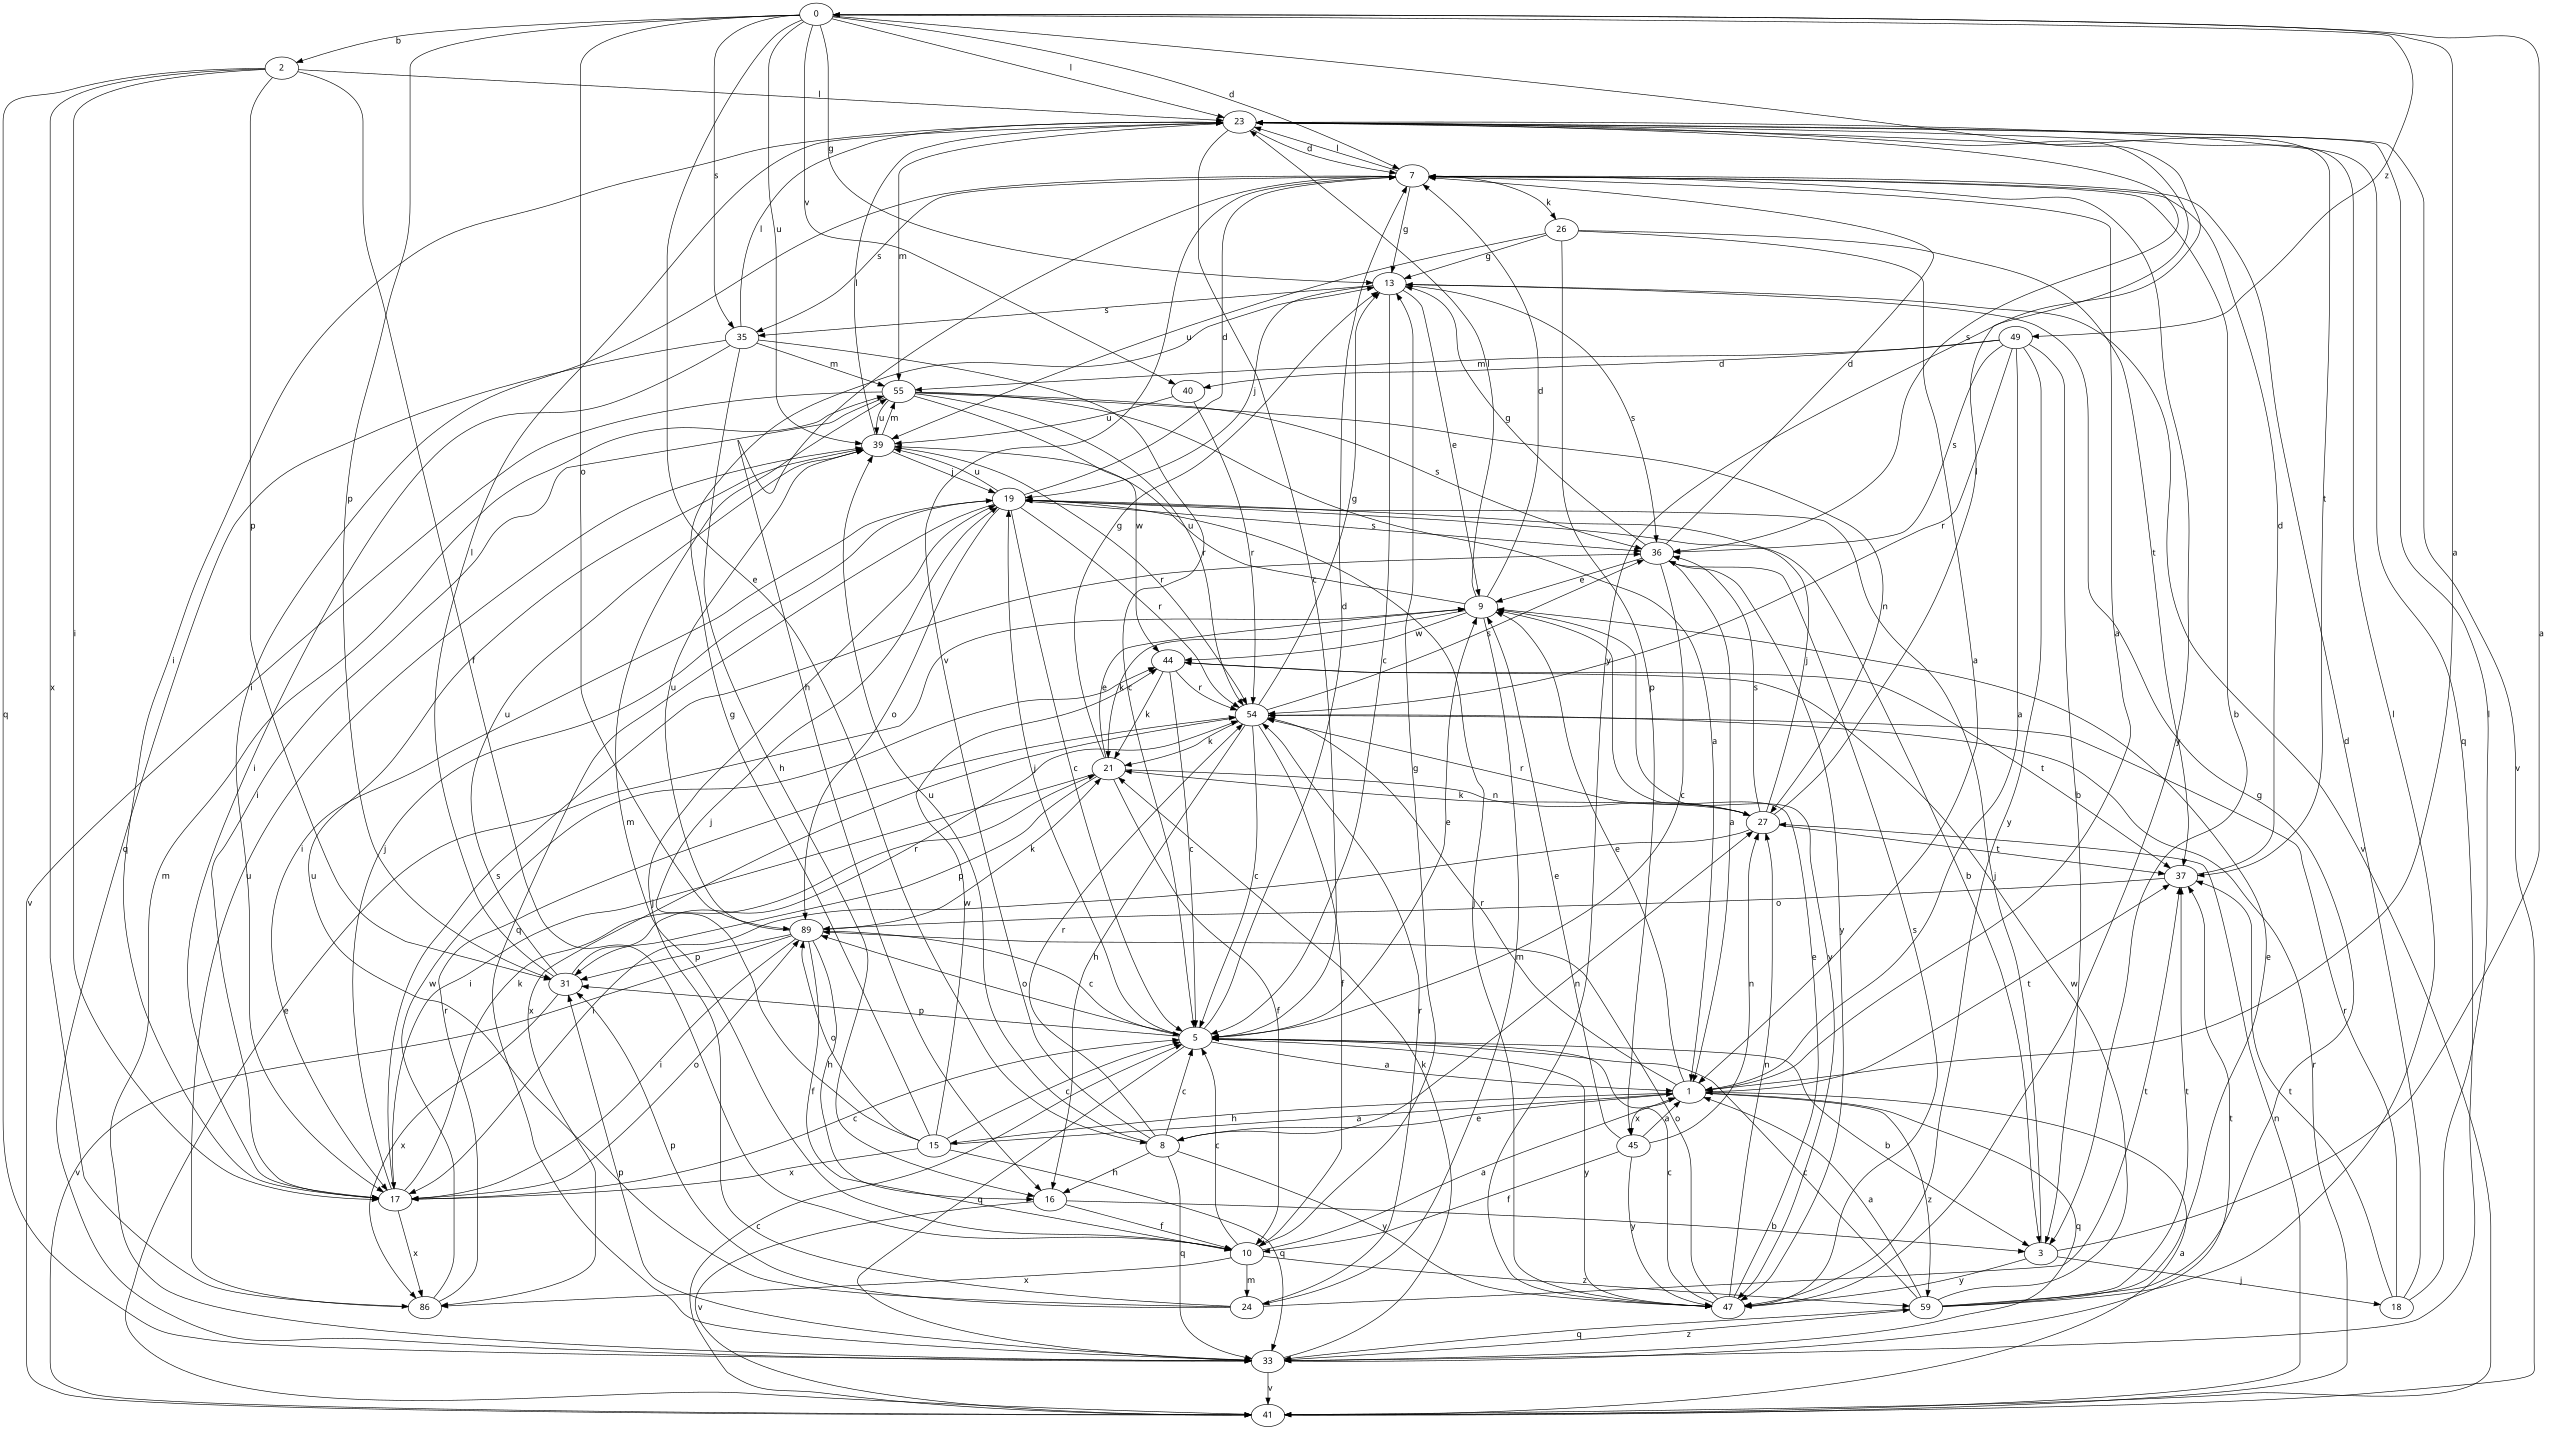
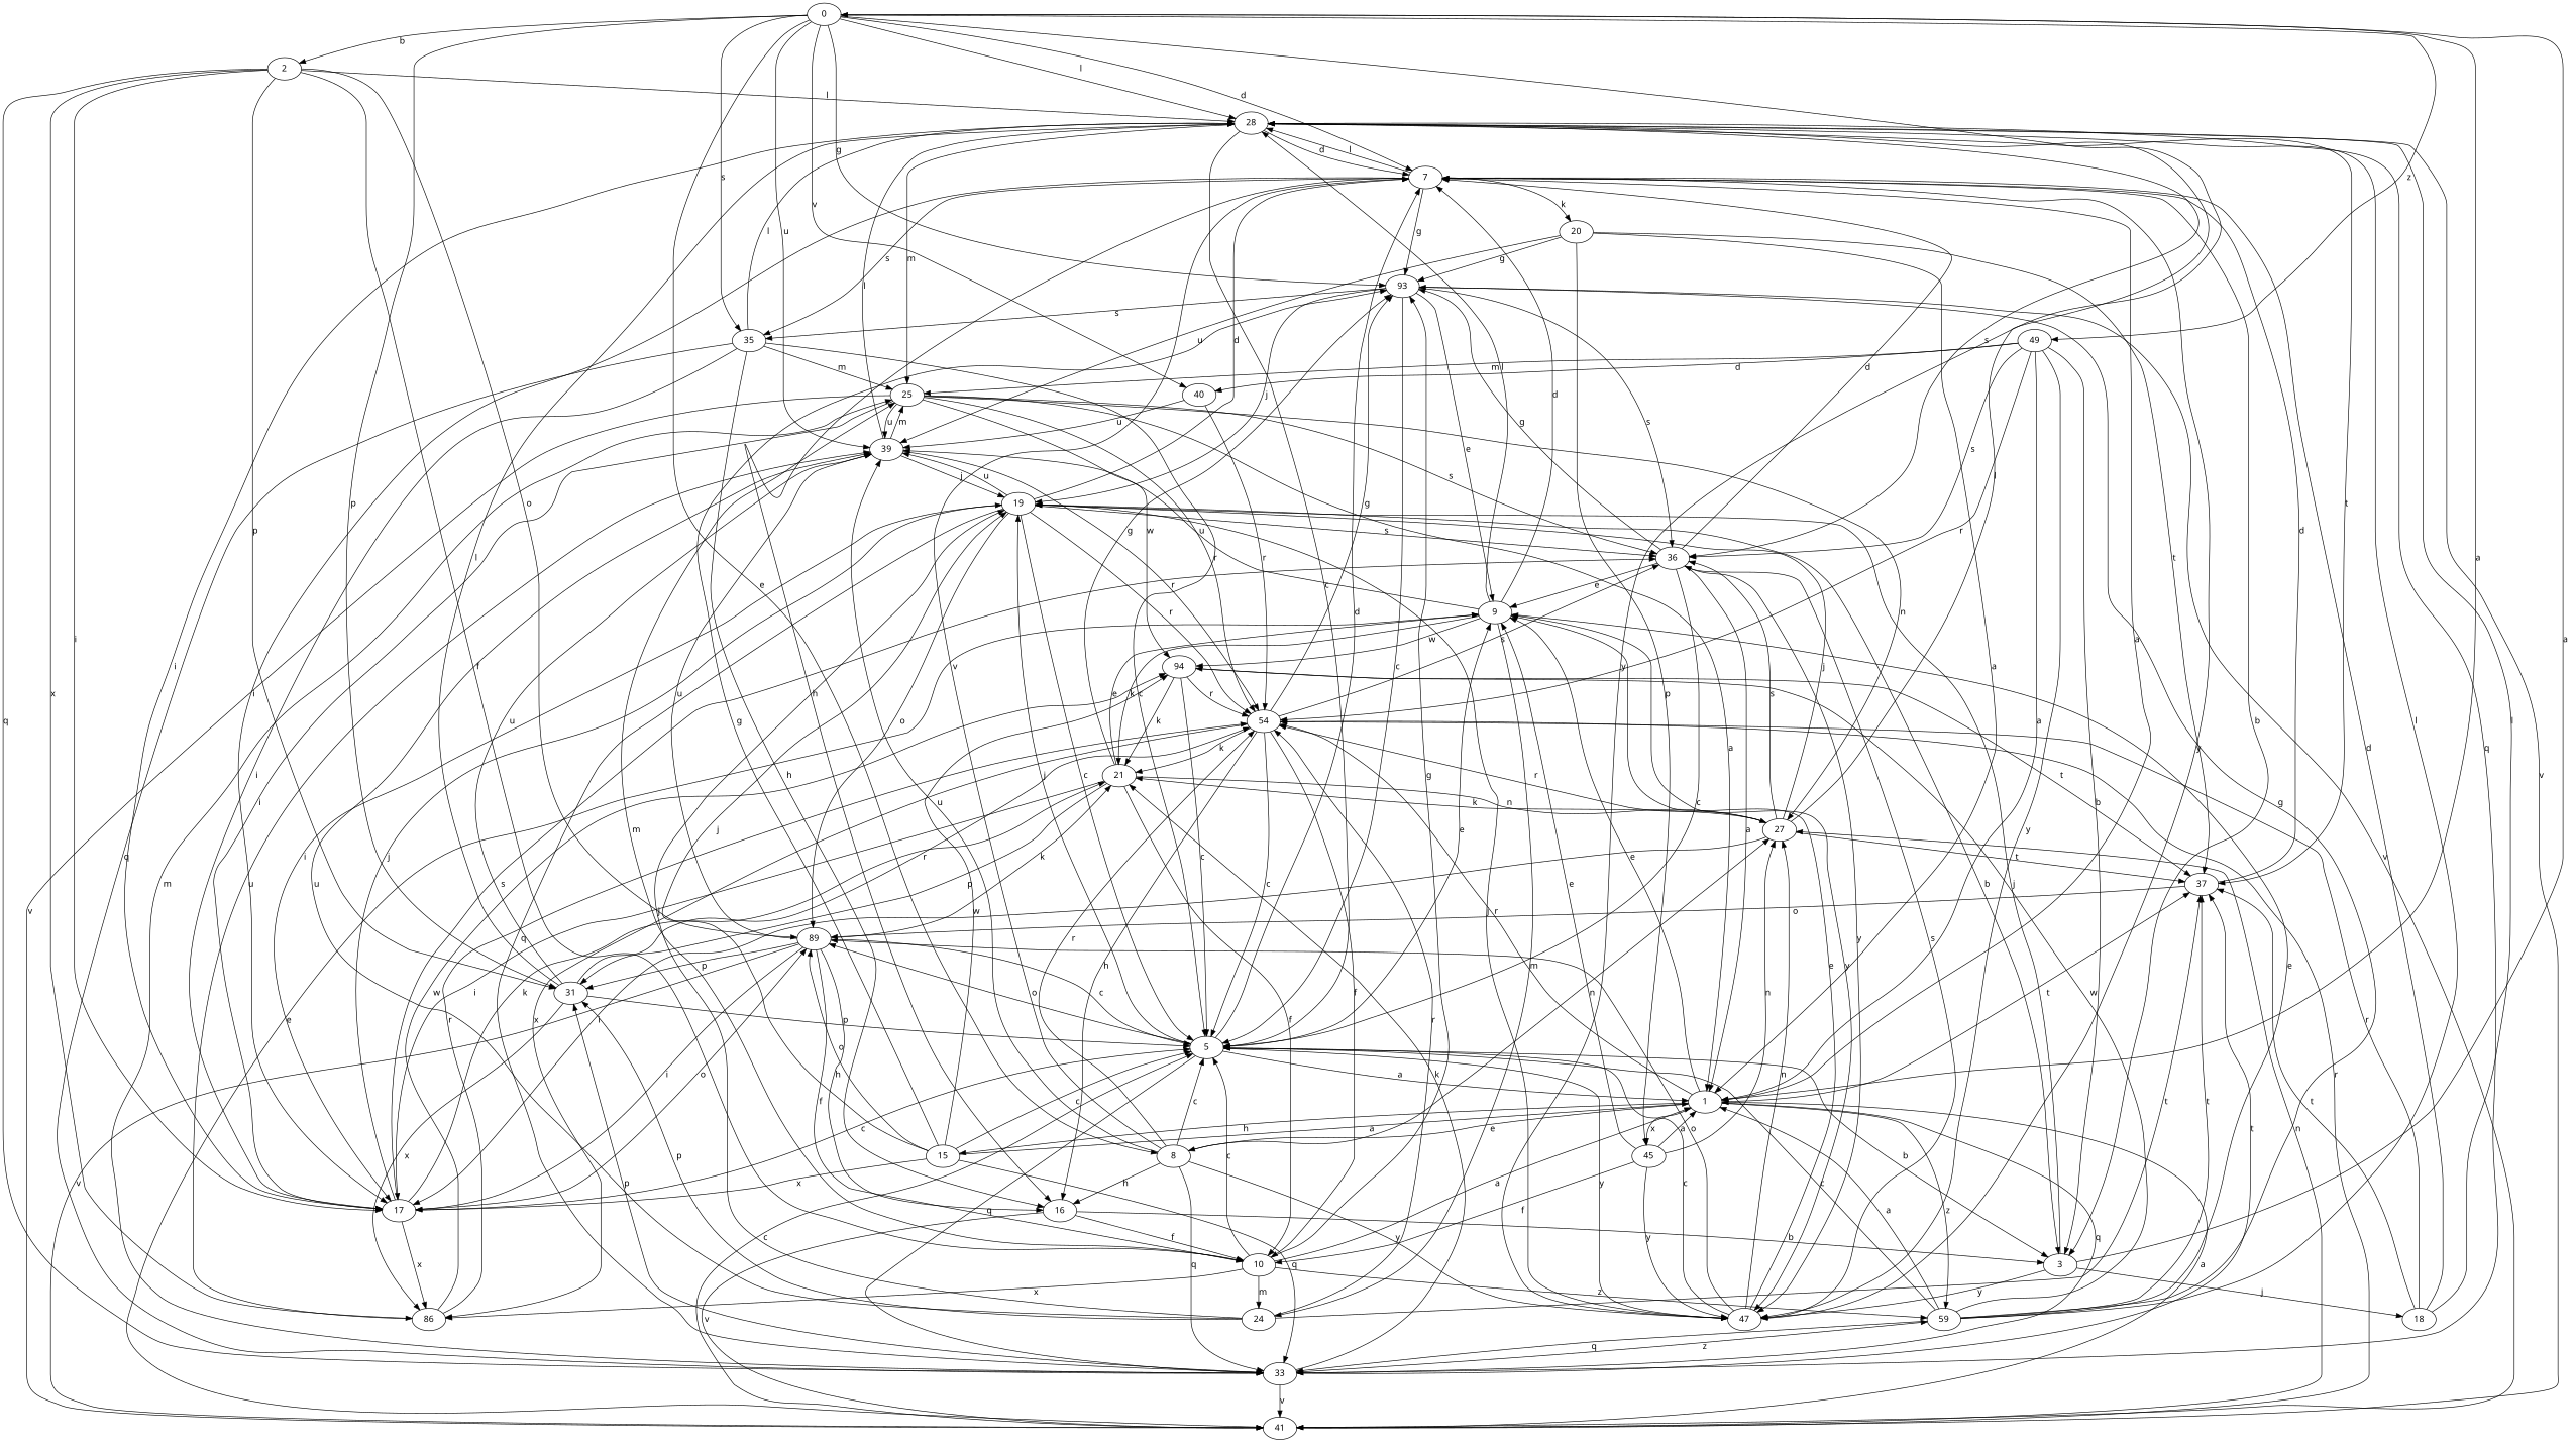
  strict digraph {
    fontname="Noto Sans"
    node [fontname="Noto Sans"]
    edge [fontname="Noto Sans"]
    0
    2
    7
    8
-   13
-   23
+   13 [label=93]
+   23 [label=28]
    31
    35
    39
    40
    47
    49
    33
    10
    17
    n16 [label=89]
    n17 [label=86]
    1
    3
    16
-   20 [label=26]
+   20
    27
    n23 [label=54]
    5
    9
    19
    36
    41
    37
-   25 [label=55]
+   25
    21
    15
    45
    n34 [label=59]
    24
-   44
+   44 [label=94]
    18
    0 -> 2 [label=b]
    0 -> 7 [label=d]
    0 -> 8 [label=e]
    0 -> 13 [label=g]
    0 -> 23 [label=l]
    0 -> 31 [label=p]
    0 -> 35 [label=s]
    0 -> 39 [label=u]
    0 -> 40 [label=v]
    0 -> 47 [label=y]
    0 -> 49 [label=z]
    2 -> 23 [label=l]
    2 -> 31 [label=p]
    2 -> 33 [label=q]
    2 -> 10 [label=f]
    2 -> 17 [label=i]
-   0 -> n16 [label=o]
+   2 -> n16 [label=o]
    2 -> n17 [label=x]
    7 -> 13 [label=g]
    7 -> 23 [label=l]
    7 -> 35 [label=s]
    7 -> 47 [label=y]
    7 -> 17 [label=i]
    7 -> 1 [label=a]
    7 -> 3 [label=b]
    7 -> 16 [label=h]
    7 -> 20 [label=k]
    8 -> 7 [label=v]
    8 -> 39 [label=u]
    8 -> 47 [label=y]
    8 -> 33 [label=q]
    8 -> 16 [label=h]
    8 -> 27 [label=n]
    8 -> n23 [label=r]
    8 -> 5 [label=c]
    13 -> 35 [label=s]
    13 -> 5 [label=c]
    13 -> 9 [label=e]
    13 -> 19 [label=j]
    13 -> 36 [label=s]
    13 -> 41 [label=v]
    23 -> 7 [label=d]
    23 -> 33 [label=q]
    23 -> 17 [label=i]
    23 -> 5 [label=c]
    23 -> 36 [label=s]
    23 -> 41 [label=v]
    23 -> 37 [label=t]
    23 -> 25 [label=m]
    31 -> 23 [label=l]
    31 -> 39 [label=u]
    31 -> n17 [label=x]
    31 -> n23 [label=r]
    35 -> 23 [label=l]
    35 -> 33 [label=q]
    35 -> 17 [label=i]
    35 -> 16 [label=h]
    35 -> 5 [label=c]
    35 -> 25 [label=m]
    39 -> 23 [label=l]
    39 -> n23 [label=r]
    39 -> 19 [label=j]
    39 -> 25 [label=m]
    40 -> 39 [label=u]
    40 -> n23 [label=r]
    47 -> n16 [label=o]
    47 -> 27 [label=n]
    47 -> 5 [label=c]
    47 -> 9 [label=e]
    47 -> 19 [label=j]
    47 -> 36 [label=s]
    49 -> 40 [label=d]
    49 -> 47 [label=y]
    49 -> 1 [label=a]
    49 -> 3 [label=b]
    49 -> n23 [label=r]
    49 -> 36 [label=s]
    49 -> 25 [label=m]
    33 -> 31 [label=p]
    33 -> 41 [label=v]
    33 -> 37 [label=t]
    33 -> 25 [label=m]
    33 -> 21 [label=k]
    33 -> n34 [label=z]
    10 -> 13 [label=g]
    10 -> n17 [label=x]
    10 -> 1 [label=a]
    10 -> 5 [label=c]
    10 -> 25 [label=m]
    10 -> n34 [label=z]
    10 -> 24 [label=m]
    17 -> n16 [label=o]
    17 -> n17 [label=x]
    17 -> 5 [label=c]
    17 -> 19 [label=j]
    17 -> 36 [label=s]
    17 -> 21 [label=k]
    n16 -> 31 [label=p]
    n16 -> 39 [label=u]
    n16 -> 10 [label=f]
    n16 -> 17 [label=i]
    n16 -> 16 [label=h]
    n16 -> 5 [label=c]
    n16 -> 41 [label=v]
    n16 -> 21 [label=k]
    n17 -> 39 [label=u]
    n17 -> n23 [label=r]
    n17 -> 44 [label=w]
    1 -> 0 [label=a]
    1 -> 8 [label=e]
    1 -> 33 [label=q]
    1 -> n23 [label=r]
    1 -> 9 [label=e]
    1 -> 37 [label=t]
    1 -> 15 [label=h]
    1 -> 45 [label=x]
    1 -> n34 [label=z]
    3 -> 0 [label=a]
    3 -> 47 [label=y]
    3 -> 19 [label=j]
    3 -> 18 [label=j]
    16 -> 10 [label=f]
    16 -> 3 [label=b]
    16 -> 41 [label=v]
    20 -> 13 [label=g]
    20 -> 39 [label=u]
    20 -> 1 [label=a]
    20 -> 37 [label=t]
    20 -> 45 [label=p]
    27 -> 23 [label=l]
    27 -> 17 [label=i]
    27 -> n23 [label=r]
    27 -> 19 [label=j]
    27 -> 36 [label=s]
    27 -> 37 [label=t]
    27 -> 21 [label=k]
    n23 -> 13 [label=g]
    n23 -> 10 [label=f]
    n23 -> n17 [label=x]
    n23 -> 16 [label=h]
    n23 -> 5 [label=c]
    n23 -> 36 [label=s]
    n23 -> 21 [label=k]
    5 -> 7 [label=d]
-   5 -> 31 [label=p]
+   31 -> 5 [label=p]
    5 -> 47 [label=y]
    5 -> 33 [label=q]
    5 -> n16 [label=o]
    5 -> 1 [label=a]
    5 -> 3 [label=b]
    5 -> 9 [label=e]
    5 -> 19 [label=j]
    9 -> 7 [label=d]
    9 -> 23 [label=l]
    9 -> 39 [label=u]
    9 -> 47 [label=y]
    9 -> 21 [label=k]
    9 -> 24 [label=m]
    9 -> 44 [label=w]
    19 -> 7 [label=d]
    19 -> 39 [label=u]
    19 -> 33 [label=q]
    19 -> 17 [label=i]
    19 -> n16 [label=o]
    19 -> 3 [label=b]
    19 -> n23 [label=r]
    19 -> 5 [label=c]
    19 -> 36 [label=s]
    36 -> 7 [label=d]
    36 -> 13 [label=g]
    36 -> 47 [label=y]
    36 -> 1 [label=a]
    36 -> 5 [label=c]
    36 -> 9 [label=e]
    41 -> 1 [label=a]
    41 -> 27 [label=n]
    41 -> n23 [label=r]
    41 -> 5 [label=c]
    41 -> 9 [label=e]
    37 -> 7 [label=d]
    37 -> n16 [label=o]
    25 -> 39 [label=u]
    25 -> 17 [label=i]
    25 -> 1 [label=a]
    25 -> 27 [label=n]
    25 -> n23 [label=r]
    25 -> 36 [label=s]
    25 -> 41 [label=v]
    25 -> 44 [label=w]
    21 -> 13 [label=g]
    21 -> 31 [label=p]
    21 -> 10 [label=f]
    21 -> 17 [label=i]
    21 -> 27 [label=n]
    21 -> 9 [label=e]
    15 -> 13 [label=g]
    15 -> 33 [label=q]
    15 -> 17 [label=x]
    15 -> n16 [label=o]
    15 -> 1 [label=a]
    15 -> 5 [label=c]
    15 -> 19 [label=j]
    15 -> 44 [label=w]
    45 -> 47 [label=y]
    45 -> 10 [label=f]
    45 -> 1 [label=a]
    45 -> 27 [label=n]
    45 -> 9 [label=e]
    n34 -> 13 [label=g]
    n34 -> 23 [label=l]
    n34 -> 33 [label=q]
    n34 -> 1 [label=a]
    n34 -> 5 [label=c]
    n34 -> 9 [label=e]
    n34 -> 37 [label=t]
    n34 -> 44 [label=w]
    24 -> 31 [label=p]
    24 -> 39 [label=u]
    24 -> n23 [label=r]
    24 -> 19 [label=j]
    24 -> 37 [label=t]
    44 -> n23 [label=r]
    44 -> 5 [label=c]
    44 -> 37 [label=t]
    44 -> 21 [label=k]
    18 -> 7 [label=d]
    18 -> 23 [label=l]
    18 -> n23 [label=r]
    18 -> 37 [label=t]
  }
